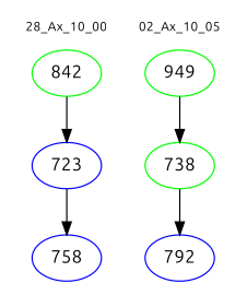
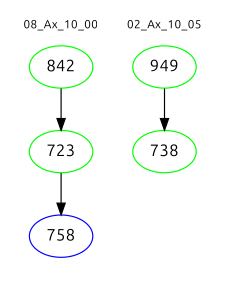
  digraph {
    fontname=Ubuntu
    node [color=green fontname=Ubuntu]
    edge [color=black fontname=Ubuntu]
    n1 [label=842]
-   n2 [color=blue label=723]
+   n2 [label=723]
    n3 [color=blue label=758]
    n4 [label=949]
    n5 [label=738]
-   n6 [color=blue label=792]
    subgraph cluster_1 {
      color=white
      fontsize=10
-     label="28_Ax_10_00"
+     label="08_Ax_10_00"
      n1
      n2
      n3
    }
    subgraph cluster_2 {
      color=white
      fontsize=10
      label="02_Ax_10_05"
      n4
      n5
-     n6
    }
    n1 -> n2
    n2 -> n3
    n4 -> n5
-   n5 -> n6
  }
